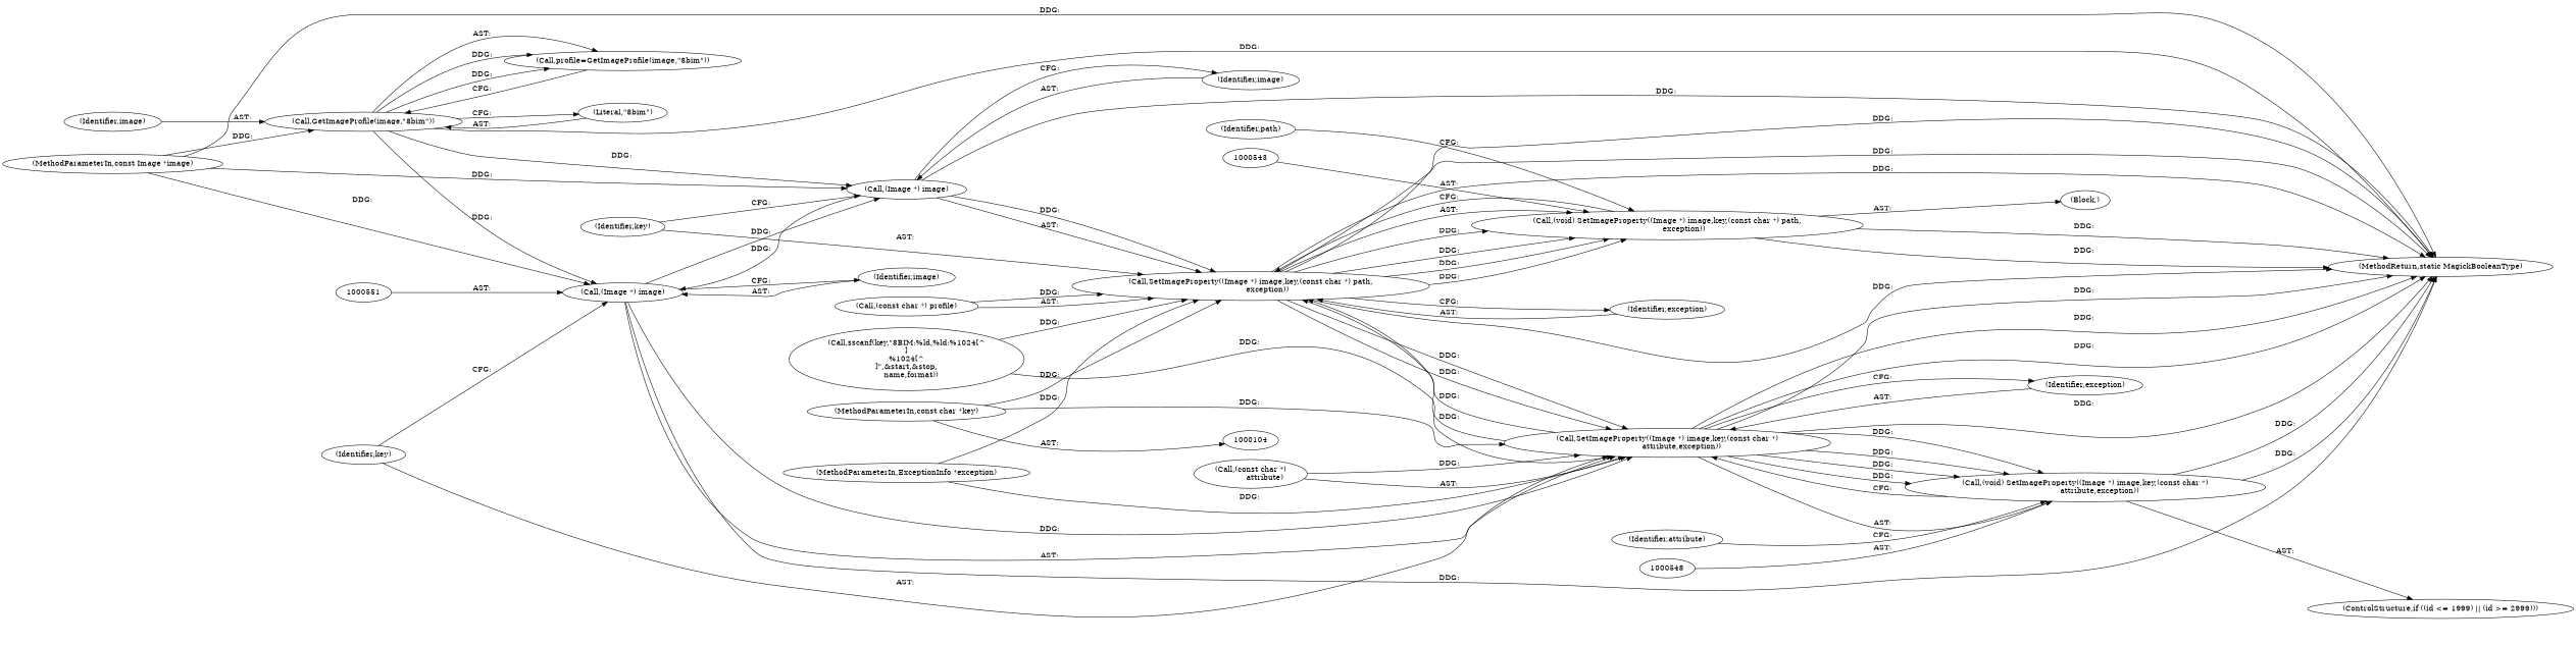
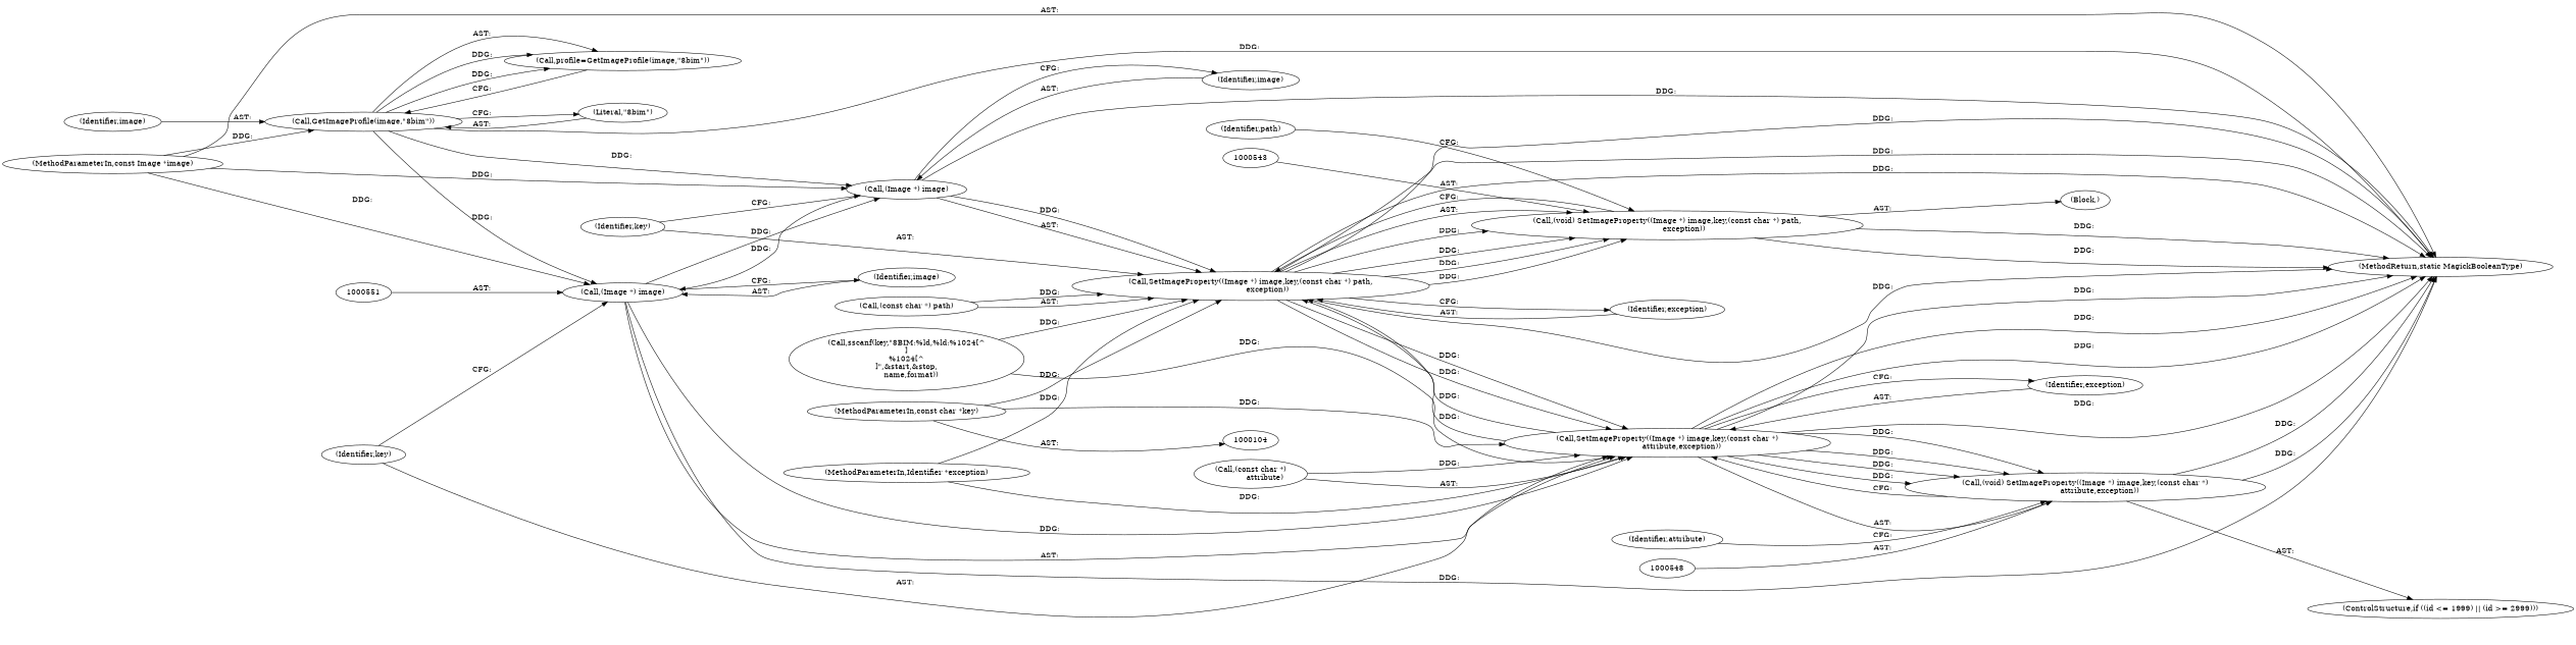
  digraph {
    rankdir=LR
    n1 [label="(Call,(Image *) image)"]
    n2 [label="(Call,(Image *) image)"]
    n3 [label="(Call,SetImageProperty((Image *) image,key,(const char *)\n            attribute,exception))"]
    n4 [label="(Identifier,image)"]
    n5 [label="(MethodReturn,static MagickBooleanType)"]
    n6 [label="(Call,SetImageProperty((Image *) image,key,(const char *) path,\n              exception))"]
    n7 [label="(Identifier,image)"]
    n8 [label="(Call,(void) SetImageProperty((Image *) image,key,(const char *)\n            attribute,exception))"]
    n9 [label="(Identifier,exception)"]
    n10 [label="(Call,GetImageProfile(image,\"8bim\"))"]
    n11 [label="(Call,profile=GetImageProfile(image,\"8bim\"))"]
    n12 [label="(Literal,\"8bim\")"]
    n13 [label="(MethodParameterIn,const Image *image)"]
    n14 [label="(Call,(void) SetImageProperty((Image *) image,key,(const char *) path,\n              exception))"]
    n15 [label="(Identifier,exception)"]
    n16 [label="(ControlStructure,if ((id <= 1999) || (id >= 2999)))"]
    n17 [label="(Block,)"]
    n18 [label="(Identifier,path)"]
    n19 [label="(Identifier,key)"]
-   n20 [label="(Call,(const char *) profile)"]
+   n20 [label="(Call,(const char *) path)"]
    n21 [label="(MethodParameterIn,const char *key)"]
    1000104
    n23 [label="(Identifier,attribute)"]
    n24 [label="(Call,(const char *)\n            attribute)"]
    n25 [label="(Identifier,image)"]
-   n26 [label="(MethodParameterIn,ExceptionInfo *exception)"]
+   n26 [label="(MethodParameterIn,Identifier *exception)"]
    n27 [label="(Call,sscanf(key,\"8BIM:%ld,%ld:%1024[^\n]\n%1024[^\n]\",&start,&stop,\n    name,format))"]
    n28 [label="(Identifier,key)"]
    1000551
    1000548
    n31 [label=1000543]
    n1 -> n2 [label="DDG: "]
    n1 -> n3 [label="AST: "]
    n1 -> n3 [label="DDG: "]
    n1 -> n4 [label="CFG: "]
    n1 -> n5 [label="DDG: "]
    n2 -> n1 [label="DDG: "]
    n2 -> n5 [label="DDG: "]
    n2 -> n6 [label="AST: "]
    n2 -> n6 [label="DDG: "]
    n2 -> n7 [label="CFG: "]
    n3 -> n5 [label="DDG: "]
    n3 -> n5 [label="DDG: "]
    n3 -> n5 [label="DDG: "]
    n3 -> n5 [label="DDG: "]
    n3 -> n6 [label="DDG: "]
    n3 -> n6 [label="DDG: "]
    n3 -> n8 [label="AST: "]
    n3 -> n8 [label="DDG: "]
    n3 -> n8 [label="DDG: "]
    n3 -> n8 [label="DDG: "]
    n3 -> n8 [label="DDG: "]
    n3 -> n9 [label="CFG: "]
    n4 -> n1 [label="AST: "]
    n6 -> n3 [label="DDG: "]
    n6 -> n3 [label="DDG: "]
    n6 -> n5 [label="DDG: "]
    n6 -> n5 [label="DDG: "]
    n6 -> n5 [label="DDG: "]
    n6 -> n5 [label="DDG: "]
    n6 -> n14 [label="AST: "]
    n6 -> n14 [label="DDG: "]
    n6 -> n14 [label="DDG: "]
    n6 -> n14 [label="DDG: "]
    n6 -> n14 [label="DDG: "]
    n6 -> n15 [label="CFG: "]
    n7 -> n2 [label="AST: "]
    n8 -> n3 [label="CFG: "]
    n8 -> n5 [label="DDG: "]
    n8 -> n5 [label="DDG: "]
    n8 -> n16 [label="AST: "]
    n9 -> n3 [label="AST: "]
    n10 -> n1 [label="DDG: "]
    n10 -> n2 [label="DDG: "]
    n10 -> n5 [label="DDG: "]
    n10 -> n11 [label="AST: "]
    n10 -> n11 [label="DDG: "]
    n10 -> n11 [label="DDG: "]
    n10 -> n12 [label="CFG: "]
    n11 -> n10 [label="CFG: "]
    n12 -> n10 [label="AST: "]
    n13 -> n1 [label="DDG: "]
    n13 -> n2 [label="DDG: "]
-   n13 -> n5 [label="DDG: "]
+   n13 -> n5 [label="AST: "]
    n13 -> n10 [label="DDG: "]
    n14 -> n5 [label="DDG: "]
    n14 -> n5 [label="DDG: "]
    n14 -> n6 [label="CFG: "]
    n14 -> n17 [label="AST: "]
    n15 -> n6 [label="AST: "]
    n18 -> n14 [label="CFG: "]
    n19 -> n2 [label="CFG: "]
    n19 -> n6 [label="AST: "]
    n20 -> n6 [label="AST: "]
    n20 -> n6 [label="DDG: "]
    n21 -> n3 [label="DDG: "]
    n21 -> n6 [label="DDG: "]
    n21 -> 1000104 [label="AST: "]
    n23 -> n8 [label="CFG: "]
    n24 -> n3 [label="AST: "]
    n24 -> n3 [label="DDG: "]
    n25 -> n10 [label="AST: "]
    n26 -> n3 [label="DDG: "]
    n26 -> n6 [label="DDG: "]
    n27 -> n3 [label="DDG: "]
    n27 -> n6 [label="DDG: "]
    n28 -> n1 [label="CFG: "]
    n28 -> n3 [label="AST: "]
    1000551 -> n1 [label="AST: "]
    1000548 -> n8 [label="AST: "]
    n31 -> n14 [label="AST: "]
  }
